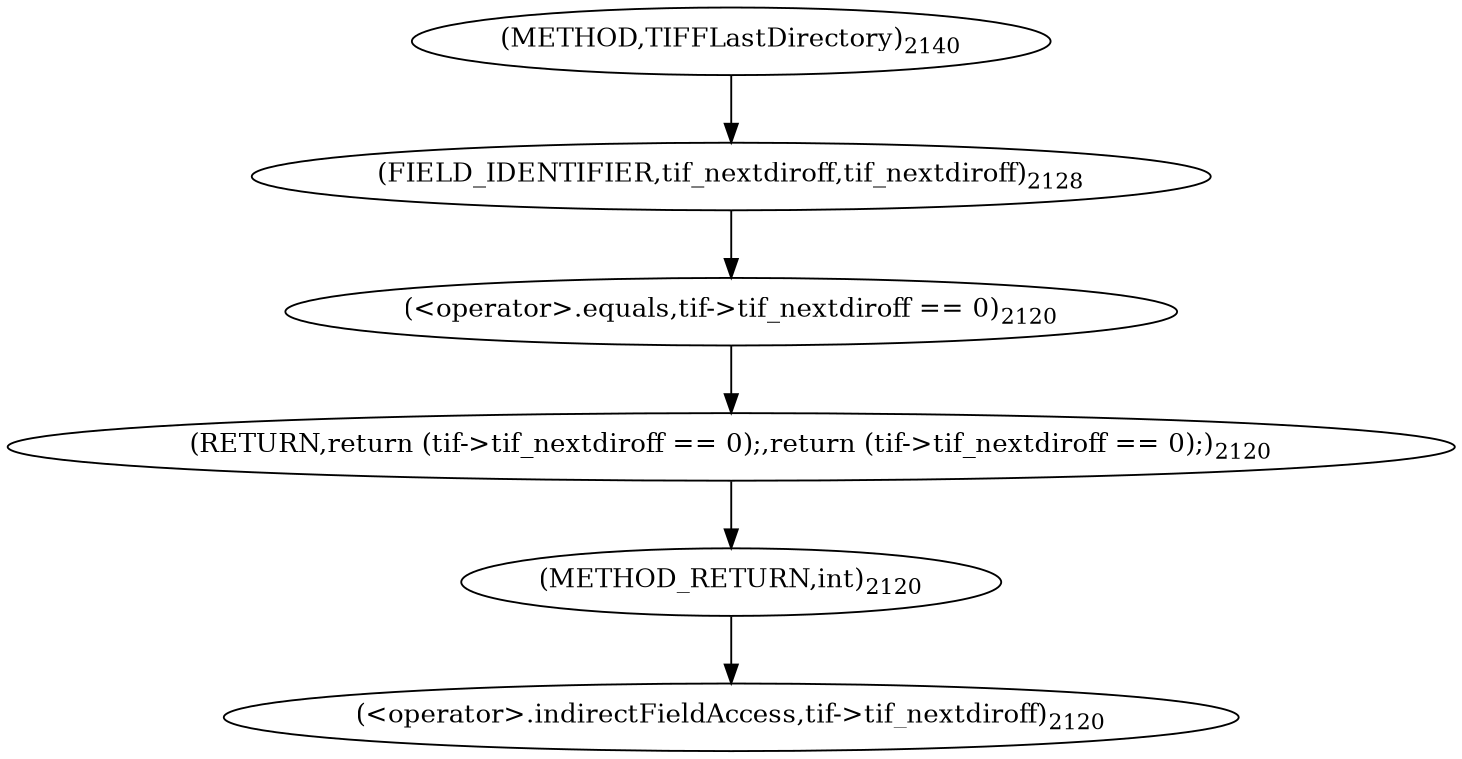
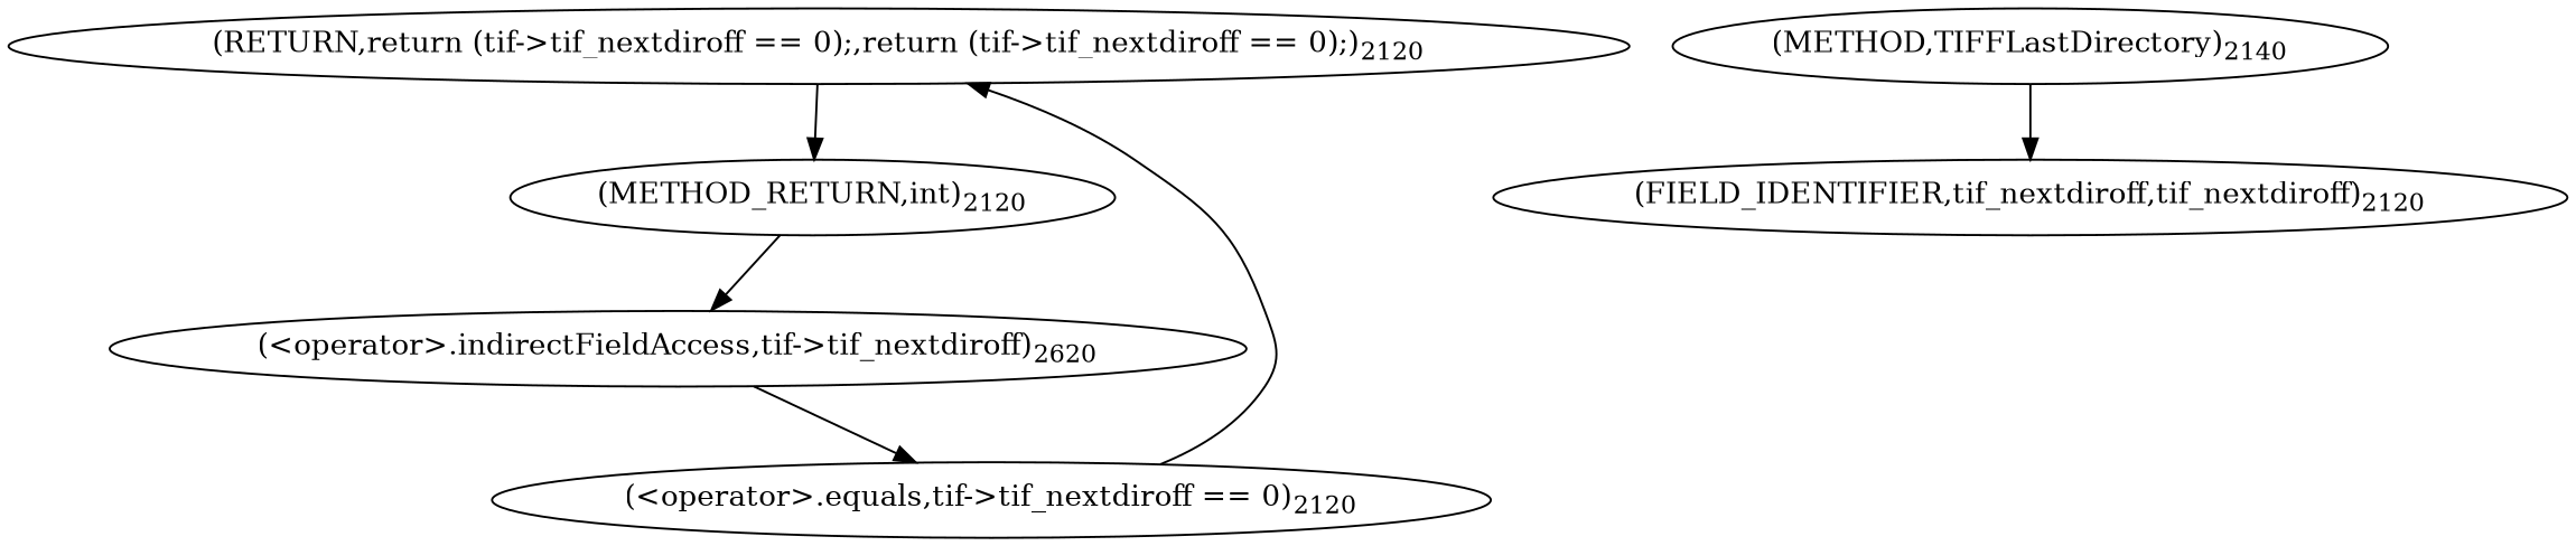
  digraph {
    n1 [label=<(RETURN,return (tif-&gt;tif_nextdiroff == 0);,return (tif-&gt;tif_nextdiroff == 0);)<SUB>2120</SUB>>]
    n2 [label=<(METHOD_RETURN,int)<SUB>2120</SUB>>]
-   n3 [label=<(&lt;operator&gt;.indirectFieldAccess,tif-&gt;tif_nextdiroff)<SUB>2120</SUB>>]
+   n3 [label=<(&lt;operator&gt;.indirectFieldAccess,tif-&gt;tif_nextdiroff)<SUB>2620</SUB>>]
    n4 [label=<(&lt;operator&gt;.equals,tif-&gt;tif_nextdiroff == 0)<SUB>2120</SUB>>]
-   n5 [label=<(FIELD_IDENTIFIER,tif_nextdiroff,tif_nextdiroff)<SUB>2128</SUB>>]
+   n5 [label=<(FIELD_IDENTIFIER,tif_nextdiroff,tif_nextdiroff)<SUB>2120</SUB>>]
    n6 [label=<(METHOD,TIFFLastDirectory)<SUB>2140</SUB>>]
    n1 -> n2
    n2 -> n3
-   n5 -> n4
+   n3 -> n4
    n4 -> n1
    n6 -> n5
  }
